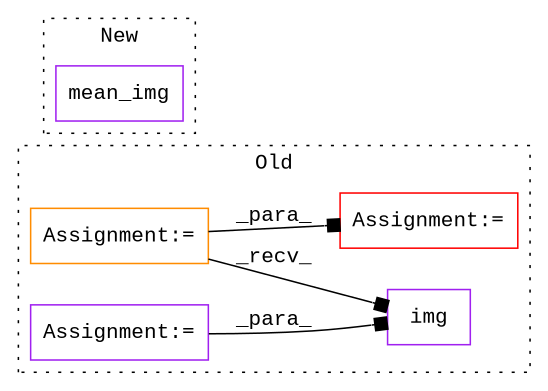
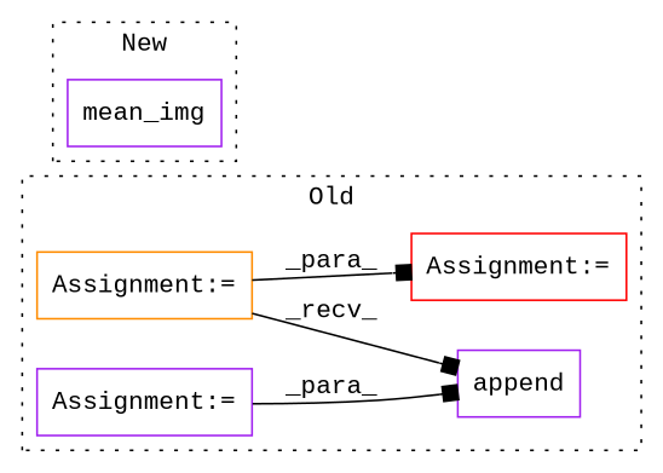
  digraph {
    rankdir=LR
    fontname="Liberation Mono"
    node [a=7 l=1 shape=box color=purple fontname="Liberation Mono"]
    edge [arrowhead=box fontname="Liberation Mono"]
-   n1 [a=32 l="7,1" label=img s="44233,44299"]
+   n1 [a=32 l="7,1" label=append s="44233,44299"]
    n2 [label="Assignment:=" s=44026 color=darkorange]
    n3 [label="Assignment:=" s=44173]
    n4 [l="53,2" label="Assignment:=" s="44342,44412" color=red]
    n5 [a=32 l="20,-5" label=mean_img s="44514,44662"]
    subgraph cluster_1 {
      label=Old
      style=dotted
      n1
      n2
      n3
      n4
    }
    subgraph cluster_2 {
      label=New
      style=dotted
      n5
    }
    n2 -> n1 [label=_recv_]
    n2 -> n4 [label=_para_]
    n3 -> n1 [label=_para_]
  }
